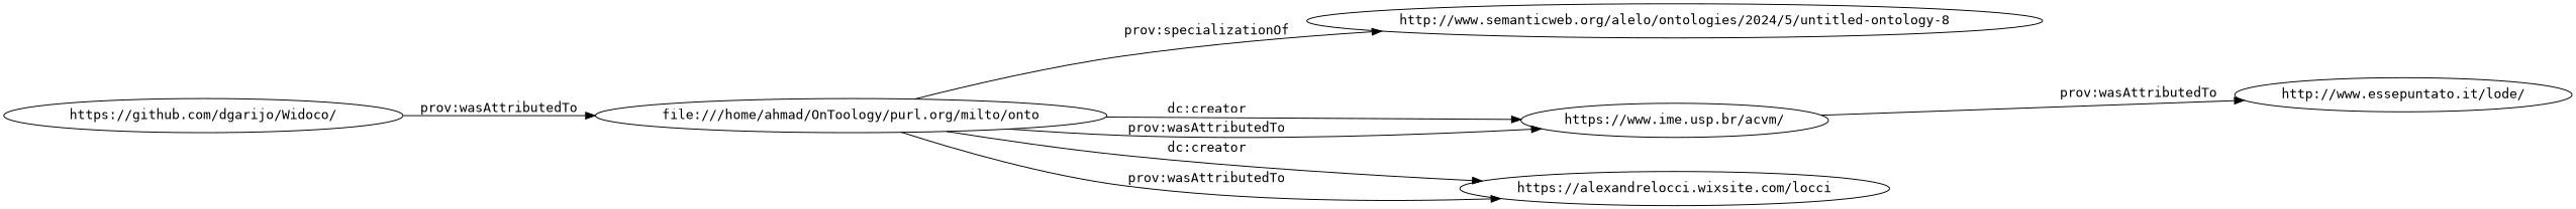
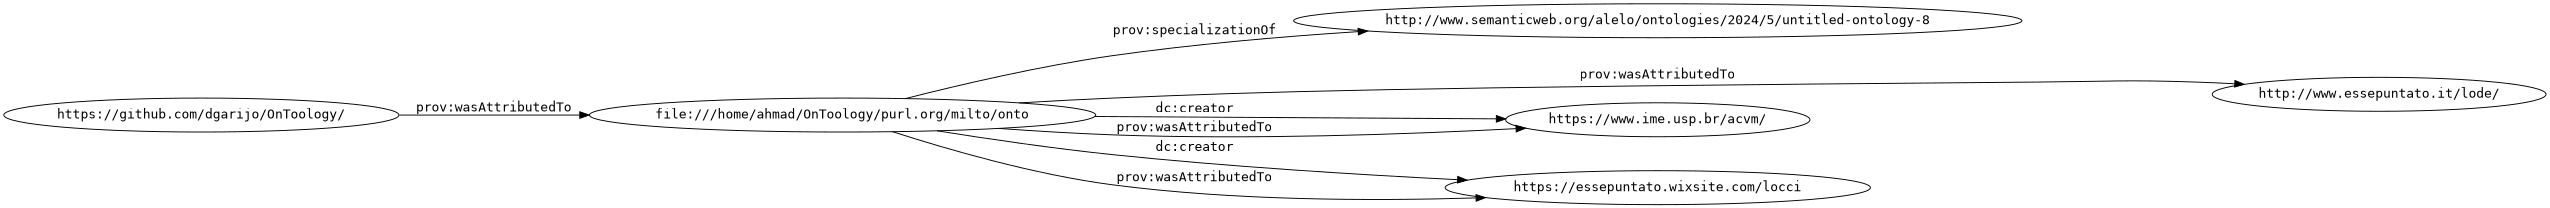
  digraph {
    fontname="DejaVu Sans Mono"
    rankdir=LR
    node [fontname="DejaVu Sans Mono"]
    edge [fontname="DejaVu Sans Mono"]
    "file:///home/ahmad/OnToology/purl.org/milto/onto"
    "http://www.semanticweb.org/alelo/ontologies/2024/5/untitled-ontology-8"
    "http://www.essepuntato.it/lode/"
    "https://www.ime.usp.br/acvm/"
-   "https://alexandrelocci.wixsite.com/locci"
-   "https://github.com/dgarijo/Widoco/"
+   "https://alexandrelocci.wixsite.com/locci" [label="https://essepuntato.wixsite.com/locci"]
+   "https://github.com/dgarijo/Widoco/" [label="https://github.com/dgarijo/OnToology/"]
    "file:///home/ahmad/OnToology/purl.org/milto/onto" -> "http://www.semanticweb.org/alelo/ontologies/2024/5/untitled-ontology-8" [label="prov:specializationOf"]
-   "https://www.ime.usp.br/acvm/" -> "http://www.essepuntato.it/lode/" [label="prov:wasAttributedTo"]
+   "file:///home/ahmad/OnToology/purl.org/milto/onto" -> "http://www.essepuntato.it/lode/" [label="prov:wasAttributedTo"]
    "file:///home/ahmad/OnToology/purl.org/milto/onto" -> "https://www.ime.usp.br/acvm/" [label="dc:creator"]
    "file:///home/ahmad/OnToology/purl.org/milto/onto" -> "https://www.ime.usp.br/acvm/" [label="prov:wasAttributedTo"]
    "file:///home/ahmad/OnToology/purl.org/milto/onto" -> "https://alexandrelocci.wixsite.com/locci" [label="dc:creator"]
    "file:///home/ahmad/OnToology/purl.org/milto/onto" -> "https://alexandrelocci.wixsite.com/locci" [label="prov:wasAttributedTo"]
    "https://github.com/dgarijo/Widoco/" -> "file:///home/ahmad/OnToology/purl.org/milto/onto" [label="prov:wasAttributedTo"]
  }
